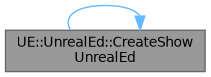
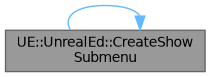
  digraph {
    rankdir=LR
-   n1 [color=gray40 fillcolor=grey60 fontcolor=black fontname=Helvetica fontsize=10 height=0.2 label="UE::UnrealEd::CreateShow\lUnrealEd" shape=box style=filled width=0.4]
+   n1 [color=gray40 fillcolor=grey60 fontcolor=black fontname=Helvetica fontsize=10 height=0.2 label="UE::UnrealEd::CreateShow\lSubmenu" shape=box style=filled width=0.4]
    n1 -> n1 [color=steelblue1 fontname=Helvetica fontsize=10 labelfontname=Helvetica labelfontsize=10 style=solid]
  }
